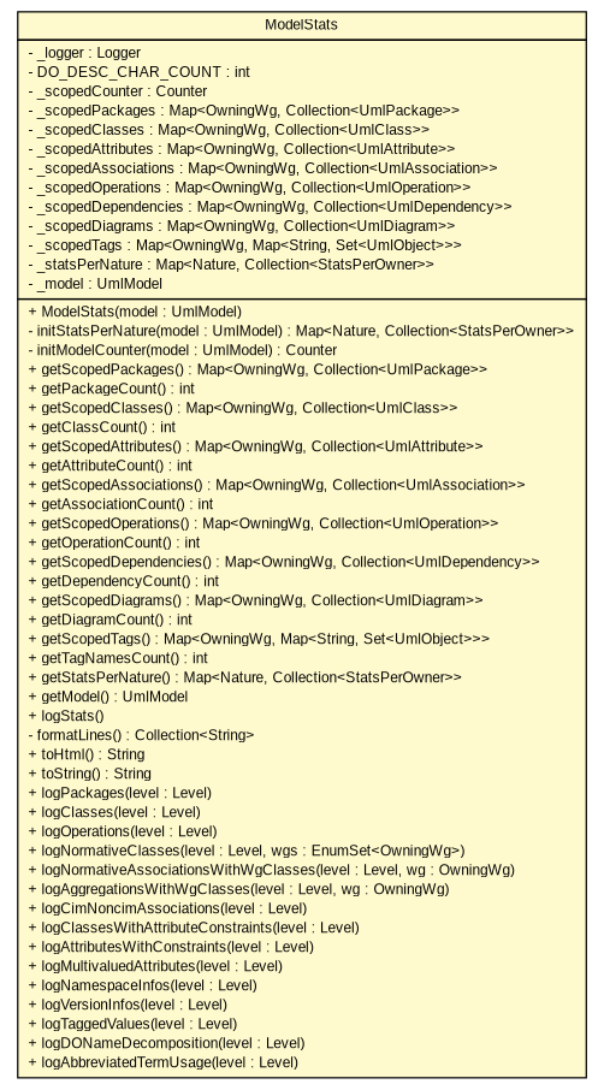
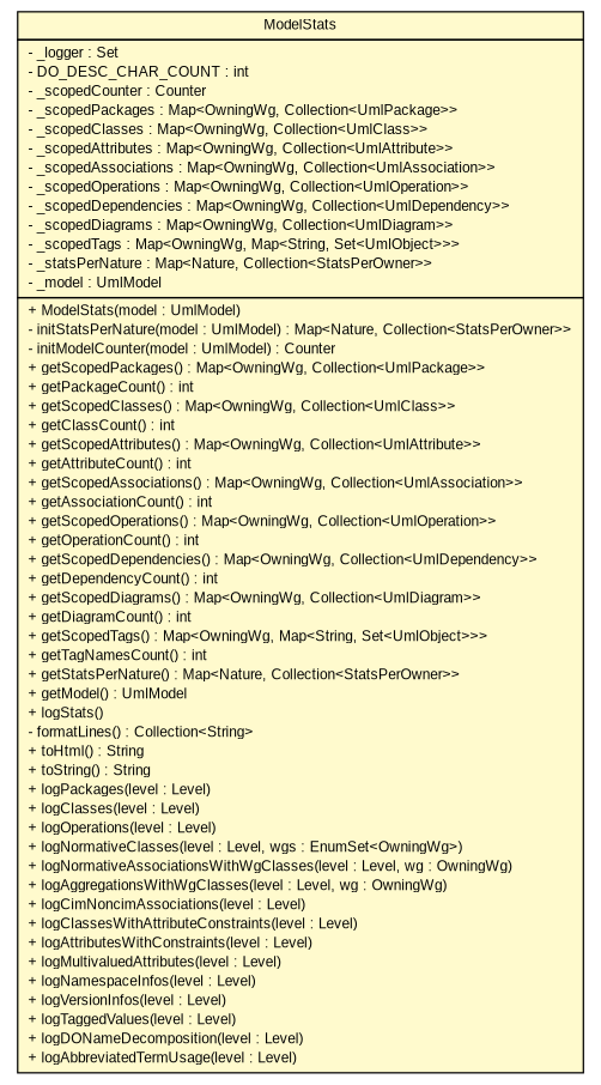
  digraph {
    nodesep=0.25
    ranksep=0.5
-   n1 [fontcolor=black fontname=arial fontsize=10.0 label=<<table title="org.tanjakostic.jcleancim.statistics.ModelStats" border="0" cellborder="1" cellspacing="0" cellpadding="2" port="p" bgcolor="lemonChiffon" href="./ModelStats.html"> 		<tr><td><table border="0" cellspacing="0" cellpadding="1"> <tr><td align="center" balign="center"> ModelStats </td></tr> 		</table></td></tr> 		<tr><td><table border="0" cellspacing="0" cellpadding="1"> <tr><td align="left" balign="left"> - _logger : Logger </td></tr> <tr><td align="left" balign="left"> - DO_DESC_CHAR_COUNT : int </td></tr> <tr><td align="left" balign="left"> - _scopedCounter : Counter </td></tr> <tr><td align="left" balign="left"> - _scopedPackages : Map&lt;OwningWg, Collection&lt;UmlPackage&gt;&gt; </td></tr> <tr><td align="left" balign="left"> - _scopedClasses : Map&lt;OwningWg, Collection&lt;UmlClass&gt;&gt; </td></tr> <tr><td align="left" balign="left"> - _scopedAttributes : Map&lt;OwningWg, Collection&lt;UmlAttribute&gt;&gt; </td></tr> <tr><td align="left" balign="left"> - _scopedAssociations : Map&lt;OwningWg, Collection&lt;UmlAssociation&gt;&gt; </td></tr> <tr><td align="left" balign="left"> - _scopedOperations : Map&lt;OwningWg, Collection&lt;UmlOperation&gt;&gt; </td></tr> <tr><td align="left" balign="left"> - _scopedDependencies : Map&lt;OwningWg, Collection&lt;UmlDependency&gt;&gt; </td></tr> <tr><td align="left" balign="left"> - _scopedDiagrams : Map&lt;OwningWg, Collection&lt;UmlDiagram&gt;&gt; </td></tr> <tr><td align="left" balign="left"> - _scopedTags : Map&lt;OwningWg, Map&lt;String, Set&lt;UmlObject&gt;&gt;&gt; </td></tr> <tr><td align="left" balign="left"> - _statsPerNature : Map&lt;Nature, Collection&lt;StatsPerOwner&gt;&gt; </td></tr> <tr><td align="left" balign="left"> - _model : UmlModel </td></tr> 		</table></td></tr> 		<tr><td><table border="0" cellspacing="0" cellpadding="1"> <tr><td align="left" balign="left"> + ModelStats(model : UmlModel) </td></tr> <tr><td align="left" balign="left"> - initStatsPerNature(model : UmlModel) : Map&lt;Nature, Collection&lt;StatsPerOwner&gt;&gt; </td></tr> <tr><td align="left" balign="left"> - initModelCounter(model : UmlModel) : Counter </td></tr> <tr><td align="left" balign="left"> + getScopedPackages() : Map&lt;OwningWg, Collection&lt;UmlPackage&gt;&gt; </td></tr> <tr><td align="left" balign="left"> + getPackageCount() : int </td></tr> <tr><td align="left" balign="left"> + getScopedClasses() : Map&lt;OwningWg, Collection&lt;UmlClass&gt;&gt; </td></tr> <tr><td align="left" balign="left"> + getClassCount() : int </td></tr> <tr><td align="left" balign="left"> + getScopedAttributes() : Map&lt;OwningWg, Collection&lt;UmlAttribute&gt;&gt; </td></tr> <tr><td align="left" balign="left"> + getAttributeCount() : int </td></tr> <tr><td align="left" balign="left"> + getScopedAssociations() : Map&lt;OwningWg, Collection&lt;UmlAssociation&gt;&gt; </td></tr> <tr><td align="left" balign="left"> + getAssociationCount() : int </td></tr> <tr><td align="left" balign="left"> + getScopedOperations() : Map&lt;OwningWg, Collection&lt;UmlOperation&gt;&gt; </td></tr> <tr><td align="left" balign="left"> + getOperationCount() : int </td></tr> <tr><td align="left" balign="left"> + getScopedDependencies() : Map&lt;OwningWg, Collection&lt;UmlDependency&gt;&gt; </td></tr> <tr><td align="left" balign="left"> + getDependencyCount() : int </td></tr> <tr><td align="left" balign="left"> + getScopedDiagrams() : Map&lt;OwningWg, Collection&lt;UmlDiagram&gt;&gt; </td></tr> <tr><td align="left" balign="left"> + getDiagramCount() : int </td></tr> <tr><td align="left" balign="left"> + getScopedTags() : Map&lt;OwningWg, Map&lt;String, Set&lt;UmlObject&gt;&gt;&gt; </td></tr> <tr><td align="left" balign="left"> + getTagNamesCount() : int </td></tr> <tr><td align="left" balign="left"> + getStatsPerNature() : Map&lt;Nature, Collection&lt;StatsPerOwner&gt;&gt; </td></tr> <tr><td align="left" balign="left"> + getModel() : UmlModel </td></tr> <tr><td align="left" balign="left"> + logStats() </td></tr> <tr><td align="left" balign="left"> - formatLines() : Collection&lt;String&gt; </td></tr> <tr><td align="left" balign="left"> + toHtml() : String </td></tr> <tr><td align="left" balign="left"> + toString() : String </td></tr> <tr><td align="left" balign="left"> + logPackages(level : Level) </td></tr> <tr><td align="left" balign="left"> + logClasses(level : Level) </td></tr> <tr><td align="left" balign="left"> + logOperations(level : Level) </td></tr> <tr><td align="left" balign="left"> + logNormativeClasses(level : Level, wgs : EnumSet&lt;OwningWg&gt;) </td></tr> <tr><td align="left" balign="left"> + logNormativeAssociationsWithWgClasses(level : Level, wg : OwningWg) </td></tr> <tr><td align="left" balign="left"> + logAggregationsWithWgClasses(level : Level, wg : OwningWg) </td></tr> <tr><td align="left" balign="left"> + logCimNoncimAssociations(level : Level) </td></tr> <tr><td align="left" balign="left"> + logClassesWithAttributeConstraints(level : Level) </td></tr> <tr><td align="left" balign="left"> + logAttributesWithConstraints(level : Level) </td></tr> <tr><td align="left" balign="left"> + logMultivaluedAttributes(level : Level) </td></tr> <tr><td align="left" balign="left"> + logNamespaceInfos(level : Level) </td></tr> <tr><td align="left" balign="left"> + logVersionInfos(level : Level) </td></tr> <tr><td align="left" balign="left"> + logTaggedValues(level : Level) </td></tr> <tr><td align="left" balign="left"> + logDONameDecomposition(level : Level) </td></tr> <tr><td align="left" balign="left"> + logAbbreviatedTermUsage(level : Level) </td></tr> 		</table></td></tr> 		</table>> shape=plaintext]
+   n1 [fontcolor=black fontname=arial fontsize=10.0 label=<<table title="org.tanjakostic.jcleancim.statistics.ModelStats" border="0" cellborder="1" cellspacing="0" cellpadding="2" port="p" bgcolor="lemonChiffon" href="./ModelStats.html"> 		<tr><td><table border="0" cellspacing="0" cellpadding="1"> <tr><td align="center" balign="center"> ModelStats </td></tr> 		</table></td></tr> 		<tr><td><table border="0" cellspacing="0" cellpadding="1"> <tr><td align="left" balign="left"> - _logger : Set </td></tr> <tr><td align="left" balign="left"> - DO_DESC_CHAR_COUNT : int </td></tr> <tr><td align="left" balign="left"> - _scopedCounter : Counter </td></tr> <tr><td align="left" balign="left"> - _scopedPackages : Map&lt;OwningWg, Collection&lt;UmlPackage&gt;&gt; </td></tr> <tr><td align="left" balign="left"> - _scopedClasses : Map&lt;OwningWg, Collection&lt;UmlClass&gt;&gt; </td></tr> <tr><td align="left" balign="left"> - _scopedAttributes : Map&lt;OwningWg, Collection&lt;UmlAttribute&gt;&gt; </td></tr> <tr><td align="left" balign="left"> - _scopedAssociations : Map&lt;OwningWg, Collection&lt;UmlAssociation&gt;&gt; </td></tr> <tr><td align="left" balign="left"> - _scopedOperations : Map&lt;OwningWg, Collection&lt;UmlOperation&gt;&gt; </td></tr> <tr><td align="left" balign="left"> - _scopedDependencies : Map&lt;OwningWg, Collection&lt;UmlDependency&gt;&gt; </td></tr> <tr><td align="left" balign="left"> - _scopedDiagrams : Map&lt;OwningWg, Collection&lt;UmlDiagram&gt;&gt; </td></tr> <tr><td align="left" balign="left"> - _scopedTags : Map&lt;OwningWg, Map&lt;String, Set&lt;UmlObject&gt;&gt;&gt; </td></tr> <tr><td align="left" balign="left"> - _statsPerNature : Map&lt;Nature, Collection&lt;StatsPerOwner&gt;&gt; </td></tr> <tr><td align="left" balign="left"> - _model : UmlModel </td></tr> 		</table></td></tr> 		<tr><td><table border="0" cellspacing="0" cellpadding="1"> <tr><td align="left" balign="left"> + ModelStats(model : UmlModel) </td></tr> <tr><td align="left" balign="left"> - initStatsPerNature(model : UmlModel) : Map&lt;Nature, Collection&lt;StatsPerOwner&gt;&gt; </td></tr> <tr><td align="left" balign="left"> - initModelCounter(model : UmlModel) : Counter </td></tr> <tr><td align="left" balign="left"> + getScopedPackages() : Map&lt;OwningWg, Collection&lt;UmlPackage&gt;&gt; </td></tr> <tr><td align="left" balign="left"> + getPackageCount() : int </td></tr> <tr><td align="left" balign="left"> + getScopedClasses() : Map&lt;OwningWg, Collection&lt;UmlClass&gt;&gt; </td></tr> <tr><td align="left" balign="left"> + getClassCount() : int </td></tr> <tr><td align="left" balign="left"> + getScopedAttributes() : Map&lt;OwningWg, Collection&lt;UmlAttribute&gt;&gt; </td></tr> <tr><td align="left" balign="left"> + getAttributeCount() : int </td></tr> <tr><td align="left" balign="left"> + getScopedAssociations() : Map&lt;OwningWg, Collection&lt;UmlAssociation&gt;&gt; </td></tr> <tr><td align="left" balign="left"> + getAssociationCount() : int </td></tr> <tr><td align="left" balign="left"> + getScopedOperations() : Map&lt;OwningWg, Collection&lt;UmlOperation&gt;&gt; </td></tr> <tr><td align="left" balign="left"> + getOperationCount() : int </td></tr> <tr><td align="left" balign="left"> + getScopedDependencies() : Map&lt;OwningWg, Collection&lt;UmlDependency&gt;&gt; </td></tr> <tr><td align="left" balign="left"> + getDependencyCount() : int </td></tr> <tr><td align="left" balign="left"> + getScopedDiagrams() : Map&lt;OwningWg, Collection&lt;UmlDiagram&gt;&gt; </td></tr> <tr><td align="left" balign="left"> + getDiagramCount() : int </td></tr> <tr><td align="left" balign="left"> + getScopedTags() : Map&lt;OwningWg, Map&lt;String, Set&lt;UmlObject&gt;&gt;&gt; </td></tr> <tr><td align="left" balign="left"> + getTagNamesCount() : int </td></tr> <tr><td align="left" balign="left"> + getStatsPerNature() : Map&lt;Nature, Collection&lt;StatsPerOwner&gt;&gt; </td></tr> <tr><td align="left" balign="left"> + getModel() : UmlModel </td></tr> <tr><td align="left" balign="left"> + logStats() </td></tr> <tr><td align="left" balign="left"> - formatLines() : Collection&lt;String&gt; </td></tr> <tr><td align="left" balign="left"> + toHtml() : String </td></tr> <tr><td align="left" balign="left"> + toString() : String </td></tr> <tr><td align="left" balign="left"> + logPackages(level : Level) </td></tr> <tr><td align="left" balign="left"> + logClasses(level : Level) </td></tr> <tr><td align="left" balign="left"> + logOperations(level : Level) </td></tr> <tr><td align="left" balign="left"> + logNormativeClasses(level : Level, wgs : EnumSet&lt;OwningWg&gt;) </td></tr> <tr><td align="left" balign="left"> + logNormativeAssociationsWithWgClasses(level : Level, wg : OwningWg) </td></tr> <tr><td align="left" balign="left"> + logAggregationsWithWgClasses(level : Level, wg : OwningWg) </td></tr> <tr><td align="left" balign="left"> + logCimNoncimAssociations(level : Level) </td></tr> <tr><td align="left" balign="left"> + logClassesWithAttributeConstraints(level : Level) </td></tr> <tr><td align="left" balign="left"> + logAttributesWithConstraints(level : Level) </td></tr> <tr><td align="left" balign="left"> + logMultivaluedAttributes(level : Level) </td></tr> <tr><td align="left" balign="left"> + logNamespaceInfos(level : Level) </td></tr> <tr><td align="left" balign="left"> + logVersionInfos(level : Level) </td></tr> <tr><td align="left" balign="left"> + logTaggedValues(level : Level) </td></tr> <tr><td align="left" balign="left"> + logDONameDecomposition(level : Level) </td></tr> <tr><td align="left" balign="left"> + logAbbreviatedTermUsage(level : Level) </td></tr> 		</table></td></tr> 		</table>> shape=plaintext]
  }
